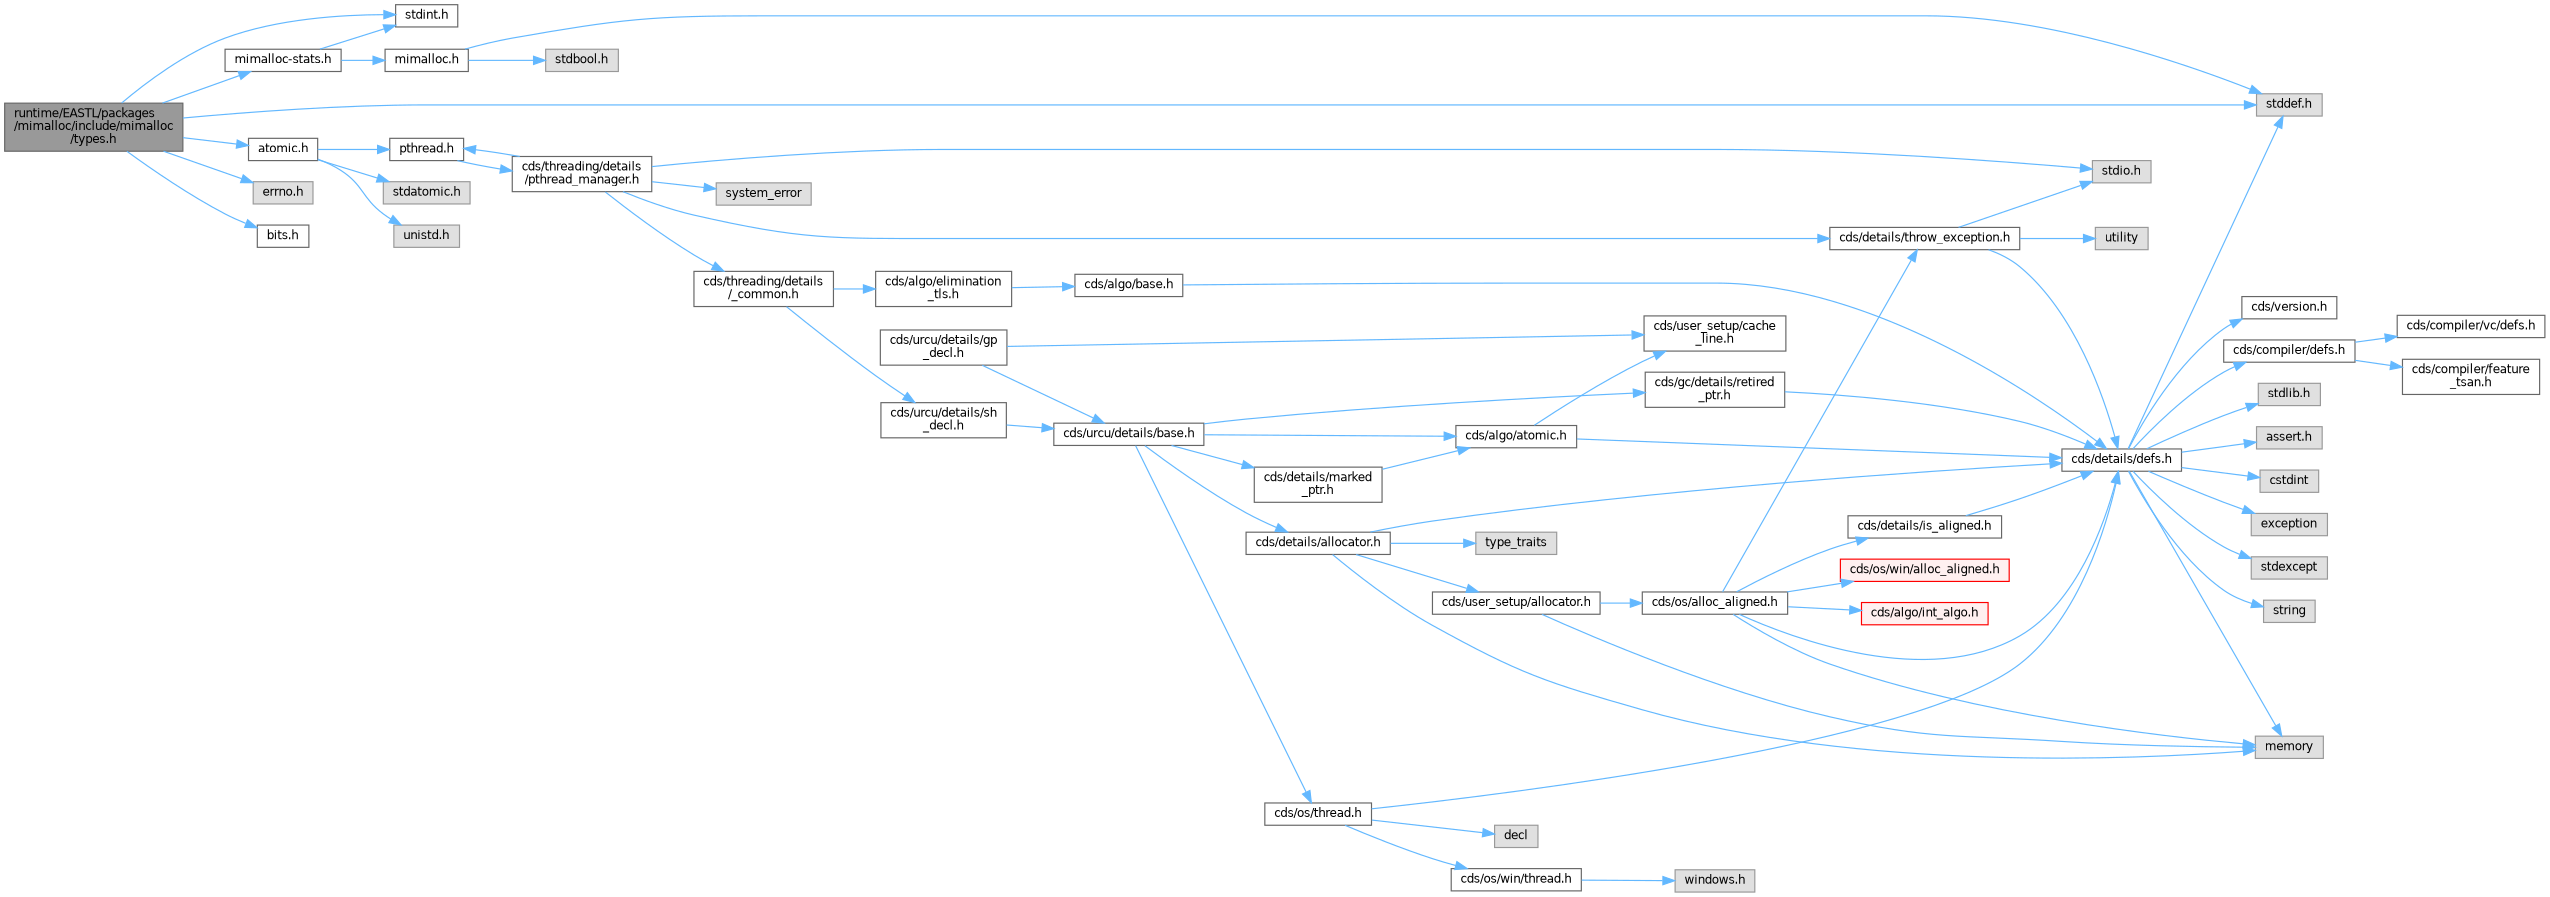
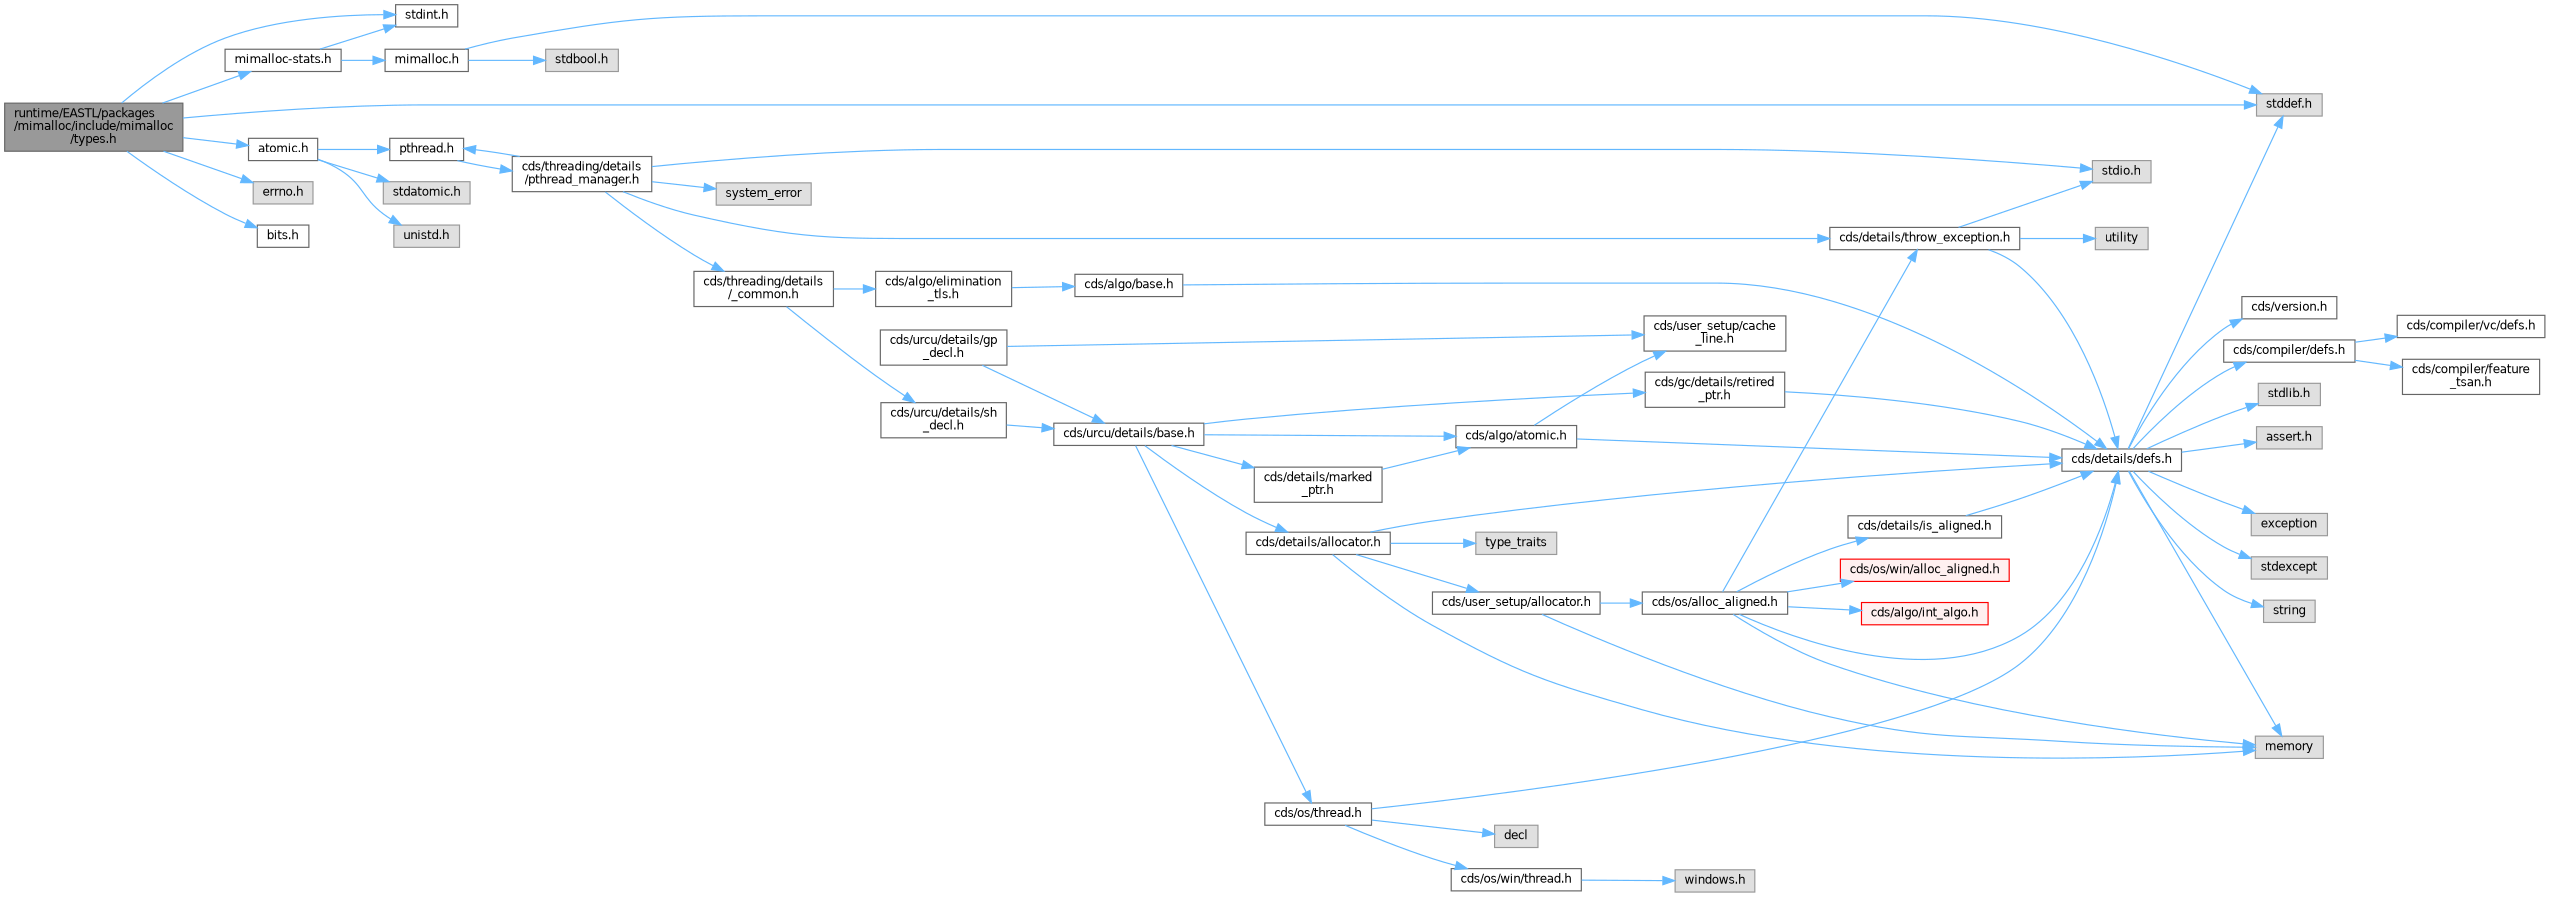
  digraph {
    rankdir=LR
    node [color=grey40 fillcolor=white fontname=Helvetica fontsize=10 shape=box style=filled]
    edge [color=steelblue1 fontname=Helvetica fontsize=10 labelfontname=Helvetica labelfontsize=10 style=solid]
    n1 [color=gray40 fillcolor=grey60 fontcolor=black height=0.2 label="runtime/EASTL/packages\l/mimalloc/include/mimalloc\l/types.h" width=0.4]
    n2 [height=0.2 label="mimalloc-stats.h" width=0.4]
    n3 [color=grey60 fillcolor="#E0E0E0" height=0.2 label="stddef.h" width=0.4]
    n4 [height=0.2 label="stdint.h" width=0.4]
    n5 [color=grey60 fillcolor="#E0E0E0" height=0.2 label="errno.h" width=0.4]
    n6 [height=0.2 label="bits.h" width=0.4]
    n7 [height=0.2 label="atomic.h" width=0.4]
    n8 [height=0.2 label="mimalloc.h" width=0.4]
    n9 [height=0.2 label="pthread.h" width=0.4]
    n10 [color=grey60 fillcolor="#E0E0E0" height=0.2 label="stdatomic.h" width=0.4]
    n11 [color=grey60 fillcolor="#E0E0E0" height=0.2 label="unistd.h" width=0.4]
    n12 [color=grey60 fillcolor="#E0E0E0" height=0.2 label="stdbool.h" width=0.4]
    n13 [height=0.2 label="cds/threading/details\l/pthread_manager.h" width=0.4]
    n14 [color=grey60 fillcolor="#E0E0E0" height=0.2 label=system_error width=0.4]
    n15 [color=grey60 fillcolor="#E0E0E0" height=0.2 label="stdio.h" width=0.4]
    n16 [height=0.2 label="cds/threading/details\l/_common.h" width=0.4]
    n17 [height=0.2 label="cds/details/throw_exception.h" width=0.4]
    n18 [height=0.2 label="cds/urcu/details/sh\l_decl.h" width=0.4]
    n19 [height=0.2 label="cds/algo/elimination\l_tls.h" width=0.4]
    n20 [height=0.2 label="cds/details/defs.h" width=0.4]
    n21 [color=grey60 fillcolor="#E0E0E0" height=0.2 label=utility width=0.4]
    n22 [height=0.2 label="cds/urcu/details/gp\l_decl.h" width=0.4]
    n23 [height=0.2 label="cds/urcu/details/base.h" width=0.4]
    n24 [height=0.2 label="cds/user_setup/cache\l_line.h" width=0.4]
    n25 [height=0.2 label="cds/algo/base.h" width=0.4]
    n26 [height=0.2 label="cds/algo/atomic.h" width=0.4]
    n27 [height=0.2 label="cds/gc/details/retired\l_ptr.h" width=0.4]
    n28 [height=0.2 label="cds/details/allocator.h" width=0.4]
    n29 [height=0.2 label="cds/os/thread.h" width=0.4]
    n30 [height=0.2 label="cds/details/marked\l_ptr.h" width=0.4]
    n31 [color=grey60 fillcolor="#E0E0E0" height=0.2 label=memory width=0.4]
    n32 [color=grey60 fillcolor="#E0E0E0" height=0.2 label=type_traits width=0.4]
    n33 [height=0.2 label="cds/user_setup/allocator.h" width=0.4]
    n34 [color=grey60 fillcolor="#E0E0E0" height=0.2 label=decl width=0.4]
    n35 [height=0.2 label="cds/os/win/thread.h" width=0.4]
    n36 [color=grey60 fillcolor="#E0E0E0" height=0.2 label="stdlib.h" width=0.4]
    n37 [color=grey60 fillcolor="#E0E0E0" height=0.2 label="assert.h" width=0.4]
-   n38 [color=grey60 fillcolor="#E0E0E0" height=0.2 label=cstdint width=0.4]
    n39 [color=grey60 fillcolor="#E0E0E0" height=0.2 label=exception width=0.4]
    n40 [color=grey60 fillcolor="#E0E0E0" height=0.2 label=stdexcept width=0.4]
    n41 [color=grey60 fillcolor="#E0E0E0" height=0.2 label=string width=0.4]
    n42 [height=0.2 label="cds/version.h" width=0.4]
    n43 [height=0.2 label="cds/compiler/defs.h" width=0.4]
    n44 [height=0.2 label="cds/compiler/vc/defs.h" width=0.4]
    n45 [height=0.2 label="cds/compiler/feature\l_tsan.h" width=0.4]
    n46 [height=0.2 label="cds/os/alloc_aligned.h" width=0.4]
    n47 [color=red fillcolor="#FFF0F0" height=0.2 label="cds/os/win/alloc_aligned.h" width=0.4]
    n48 [height=0.2 label="cds/details/is_aligned.h" width=0.4]
    n49 [color=red fillcolor="#FFF0F0" height=0.2 label="cds/algo/int_algo.h" width=0.4]
    n50 [color=grey60 fillcolor="#E0E0E0" height=0.2 label="windows.h" width=0.4]
    n1 -> n2
    n1 -> n3
    n1 -> n4
    n1 -> n5
    n1 -> n6
    n1 -> n7
    n2 -> n4
    n2 -> n8
    n7 -> n9
    n7 -> n10
    n7 -> n11
    n8 -> n3
    n8 -> n12
    n9 -> n13
    n13 -> n9
    n13 -> n14
    n13 -> n15
    n13 -> n16
    n13 -> n17
    n16 -> n18
    n16 -> n19
    n17 -> n15
    n17 -> n20
    n17 -> n21
    n18 -> n23
    n19 -> n25
    n20 -> n3
    n20 -> n31
    n20 -> n36
    n20 -> n37
-   n20 -> n38
    n20 -> n39
    n20 -> n40
    n20 -> n41
    n20 -> n42
    n20 -> n43
    n22 -> n23
    n22 -> n24
    n23 -> n26
    n23 -> n27
    n23 -> n28
    n23 -> n29
    n23 -> n30
    n25 -> n20
    n26 -> n20
    n26 -> n24
    n27 -> n20
    n28 -> n20
    n28 -> n31
    n28 -> n32
    n28 -> n33
    n29 -> n20
    n29 -> n34
    n29 -> n35
    n30 -> n26
    n33 -> n31
    n33 -> n46
    n35 -> n50
    n43 -> n44
    n43 -> n45
    n46 -> n17
    n46 -> n20
    n46 -> n31
    n46 -> n47
    n46 -> n48
    n46 -> n49
    n48 -> n20
  }
